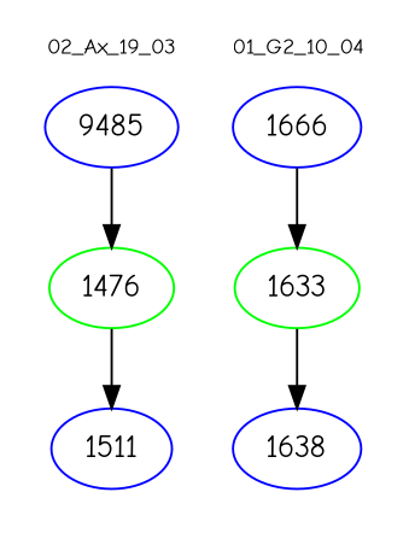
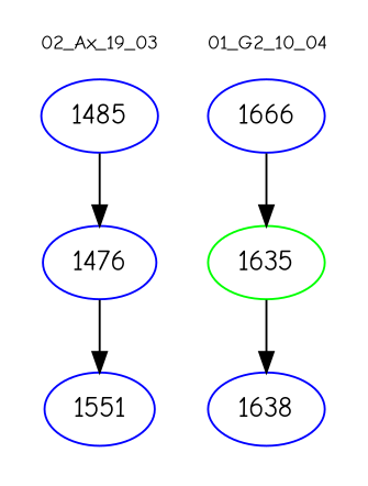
  digraph {
    fontname="Comic Neue"
    node [color=blue fontname="Comic Neue"]
    edge [color=black fontname="Comic Neue"]
-   n1 [label=9485]
-   n2 [color=green label=1476]
-   n3 [label=1511]
+   n1 [label=1485]
+   n2 [label=1476]
+   n3 [label=1551]
    n4 [label=1666]
-   n5 [color=green label=1633]
+   n5 [color=green label=1635]
    n6 [label=1638]
    subgraph cluster_1 {
      color=white
      fontsize=10
      label="02_Ax_19_03"
      n1
      n2
      n3
    }
    subgraph cluster_2 {
      color=white
      fontsize=10
      label="01_G2_10_04"
      n4
      n5
      n6
    }
    n1 -> n2
    n2 -> n3
    n4 -> n5
    n5 -> n6
  }
